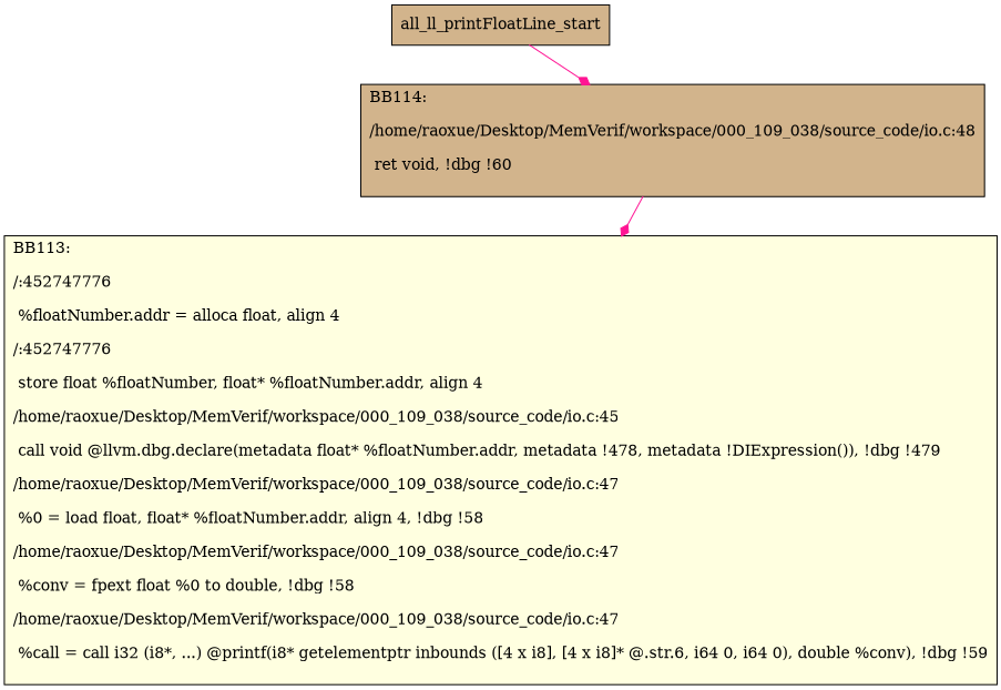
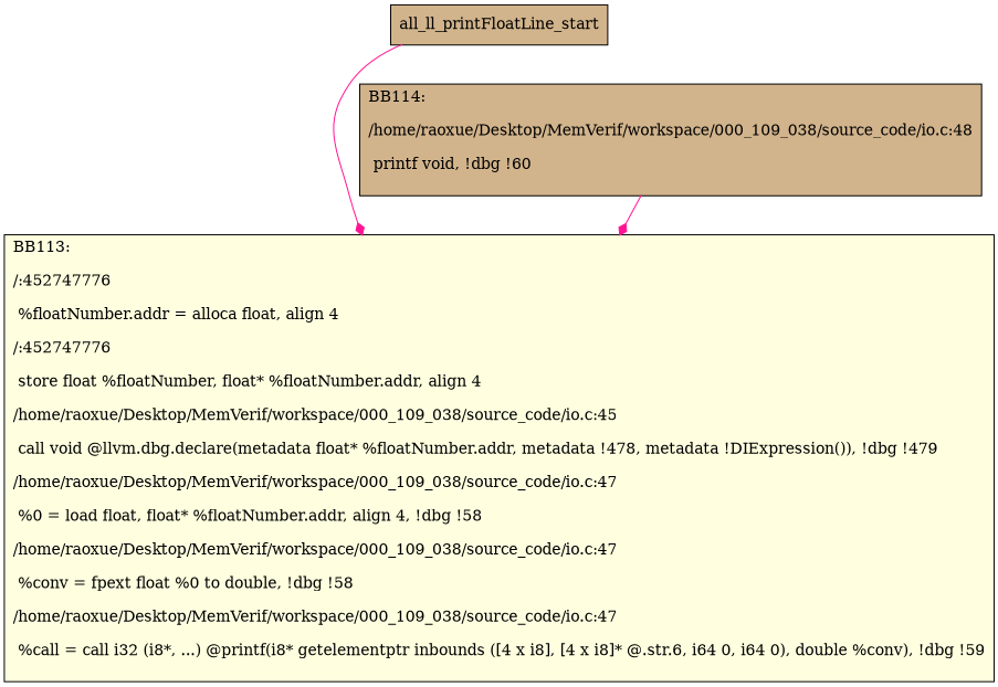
  digraph {
    node [fillcolor=tan shape=record style=filled]
    edge [arrowhead=diamond color=deeppink]
    n1 [label="{all_ll_printFloatLine_start}"]
    n2 [fillcolor=lightyellow label="{BB113:\l\l/:452747776\l\n  %floatNumber.addr = alloca float, align 4\l\n/:452747776\l\n  store float %floatNumber, float* %floatNumber.addr, align 4\l\n/home/raoxue/Desktop/MemVerif/workspace/000_109_038/source_code/io.c:45\l\n  call void @llvm.dbg.declare(metadata float* %floatNumber.addr, metadata !478, metadata !DIExpression()), !dbg !479\l\n/home/raoxue/Desktop/MemVerif/workspace/000_109_038/source_code/io.c:47\l\n  %0 = load float, float* %floatNumber.addr, align 4, !dbg !58\l\n/home/raoxue/Desktop/MemVerif/workspace/000_109_038/source_code/io.c:47\l\n  %conv = fpext float %0 to double, !dbg !58\l\n/home/raoxue/Desktop/MemVerif/workspace/000_109_038/source_code/io.c:47\l\n  %call = call i32 (i8*, ...) @printf(i8* getelementptr inbounds ([4 x i8], [4 x i8]* @.str.6, i64 0, i64 0), double %conv), !dbg !59\l\n}"]
-   n3 [label="{BB114:\l\l/home/raoxue/Desktop/MemVerif/workspace/000_109_038/source_code/io.c:48\l\n  ret void, !dbg !60\l\n}"]
-   n1 -> n3
+   n3 [label="{BB114:\l\l/home/raoxue/Desktop/MemVerif/workspace/000_109_038/source_code/io.c:48\l\n  printf void, !dbg !60\l\n}"]
+   n1 -> n2
    n3 -> n2
  }
